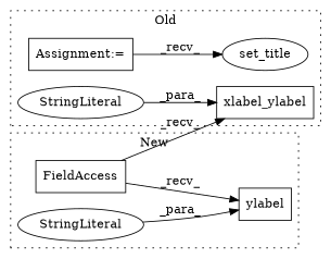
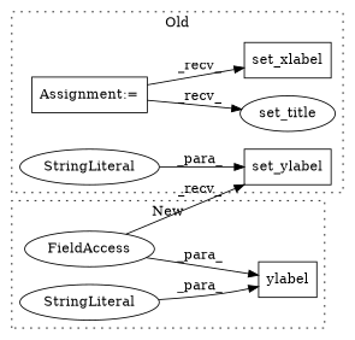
  digraph {
    rankdir=LR
    node [a=32 l=10 shape=box]
    n1 [l="10,1" label=set_title s="20438,20476" shape=ellipse]
    n2 [a=7 l=1 label="Assignment:=" s=20293]
-   n3 [l="11,1" label=xlabel_ylabel s="20517,20538"]
+   n3 [l="11,1" label=set_ylabel s="20517,20538"]
+   n4 [l="11,1" label=set_xlabel s="20486,20507"]
    n5 [a=45 label=StringLiteral s=20528 shape=ellipse]
    n6 [l="7,1" label=ylabel s="20532,20549"]
    n7 [a=45 label=StringLiteral s=20539 shape=ellipse]
-   n8 [a=22 label=FieldAccess s=20514]
+   n8 [a=22 label=FieldAccess s=20514 shape=ellipse]
    subgraph cluster_1 {
      label=Old
      style=dotted
      n1
      n2
      n3
+     n4
      n5
    }
    subgraph cluster_2 {
      label=New
      style=dotted
      n6
      n7
      n8
    }
    n2 -> n1 [label=_recv_]
+   n2 -> n4 [label=_recv_]
    n5 -> n3 [label=_para_]
    n7 -> n6 [label=_para_]
    n8 -> n3 [label=_recv_]
-   n8 -> n6 [label=_recv_]
+   n8 -> n6 [label=_para_]
  }
